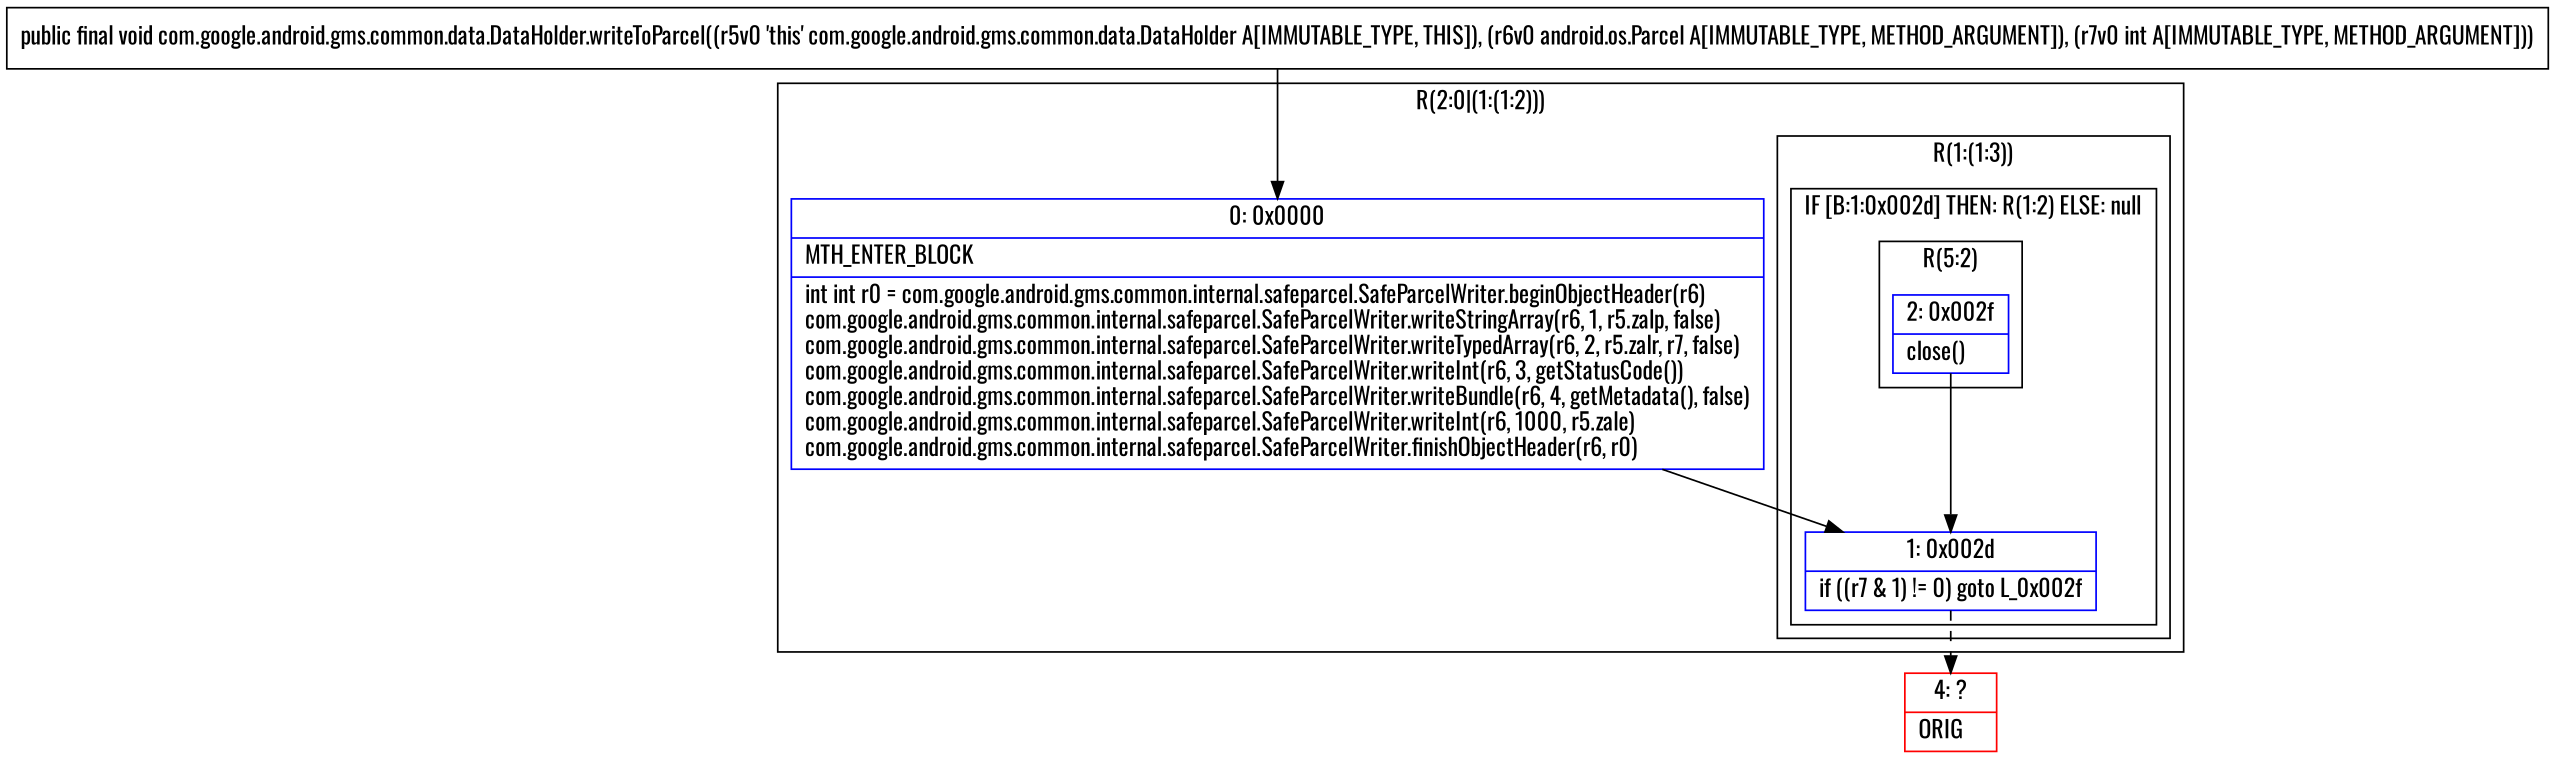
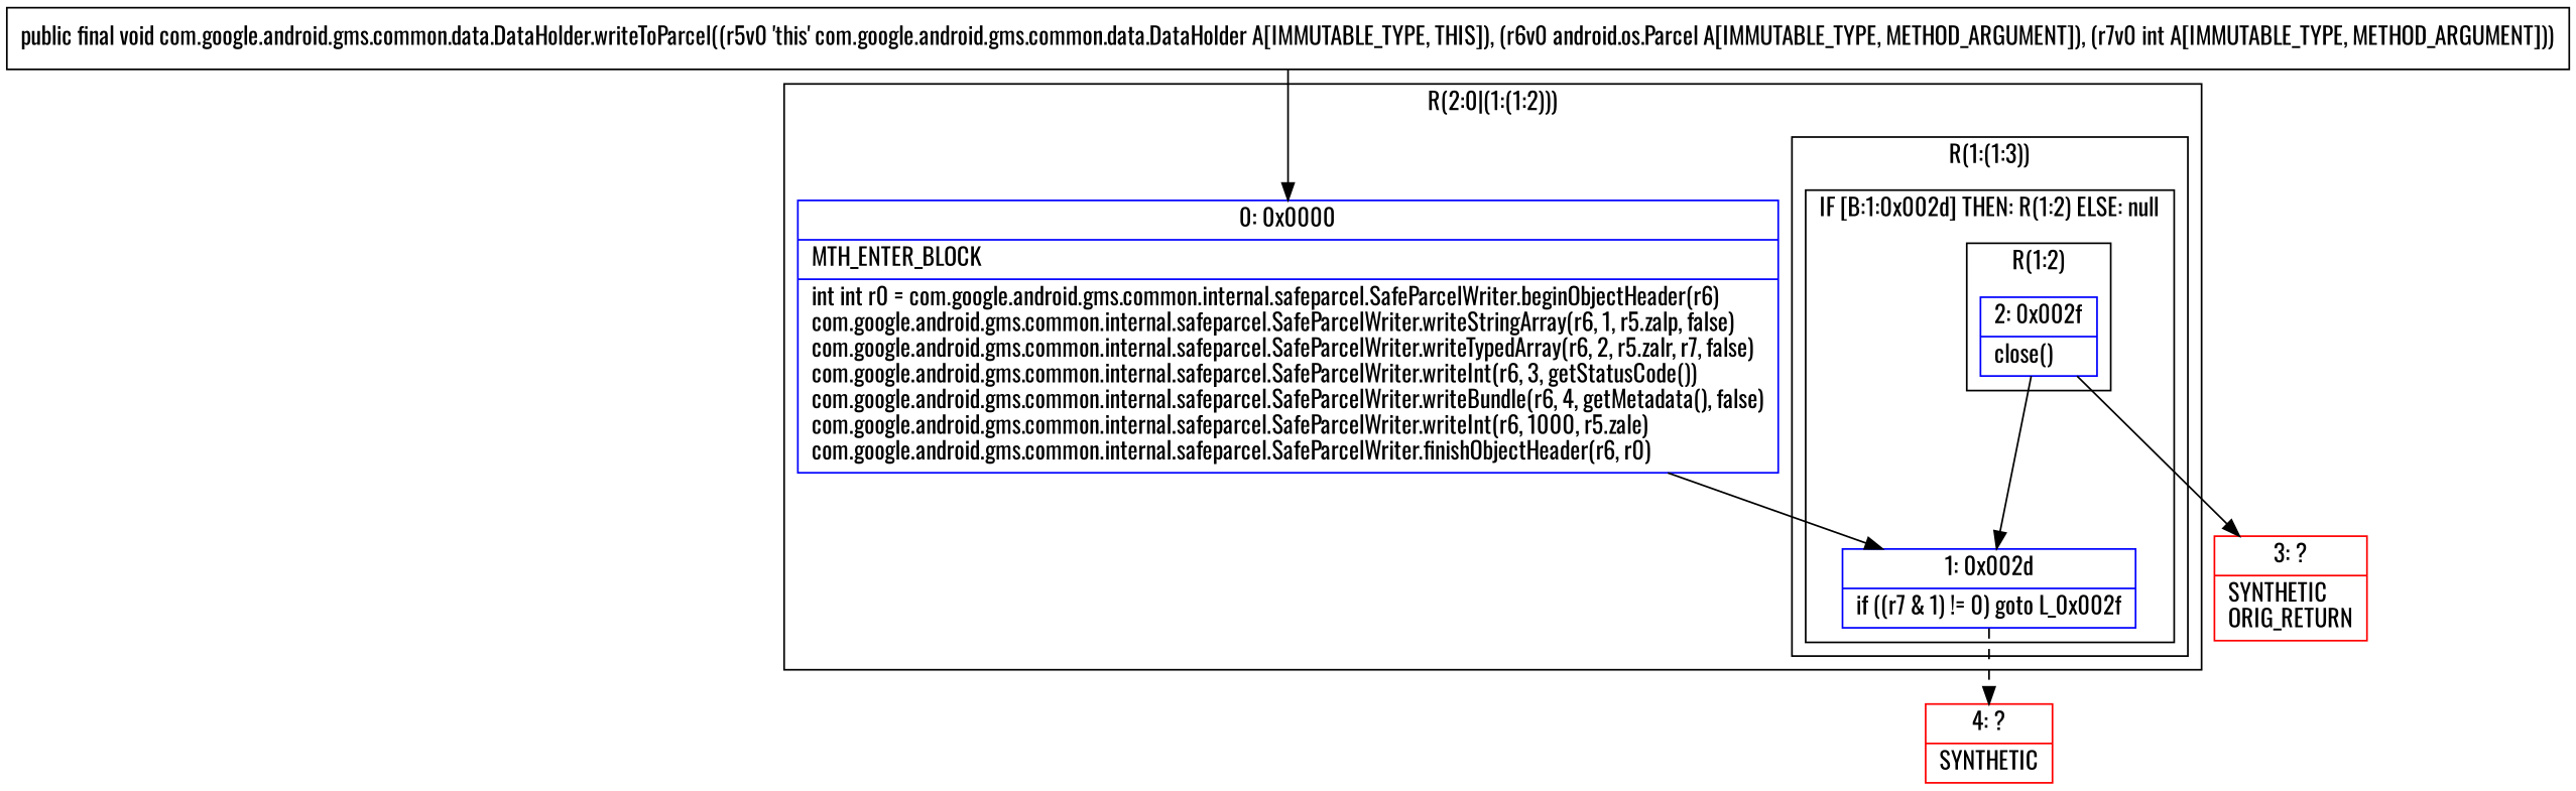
  digraph {
    fontname=Oswald
    node [color=blue fontname=Oswald shape=record]
    edge [fontname=Oswald]
    n1 [label="{2\:\ 0x002f|close()\l}"]
    n2 [label="{1\:\ 0x002d|if ((r7 & 1) != 0) goto L_0x002f\l}"]
    n3 [label="{0\:\ 0x0000|MTH_ENTER_BLOCK\l|int int r0 = com.google.android.gms.common.internal.safeparcel.SafeParcelWriter.beginObjectHeader(r6)\lcom.google.android.gms.common.internal.safeparcel.SafeParcelWriter.writeStringArray(r6, 1, r5.zalp, false)\lcom.google.android.gms.common.internal.safeparcel.SafeParcelWriter.writeTypedArray(r6, 2, r5.zalr, r7, false)\lcom.google.android.gms.common.internal.safeparcel.SafeParcelWriter.writeInt(r6, 3, getStatusCode())\lcom.google.android.gms.common.internal.safeparcel.SafeParcelWriter.writeBundle(r6, 4, getMetadata(), false)\lcom.google.android.gms.common.internal.safeparcel.SafeParcelWriter.writeInt(r6, 1000, r5.zale)\lcom.google.android.gms.common.internal.safeparcel.SafeParcelWriter.finishObjectHeader(r6, r0)\l}"]
-   n5 [color=red label="{4\:\ ?|ORIG\l}"]
+   n4 [color=red label="{3\:\ ?|SYNTHETIC\lORIG_RETURN\l}"]
+   n5 [color=red label="{4\:\ ?|SYNTHETIC\l}"]
    n6 [label="{public final void com.google.android.gms.common.data.DataHolder.writeToParcel((r5v0 'this' com.google.android.gms.common.data.DataHolder A[IMMUTABLE_TYPE, THIS]), (r6v0 android.os.Parcel A[IMMUTABLE_TYPE, METHOD_ARGUMENT]), (r7v0 int A[IMMUTABLE_TYPE, METHOD_ARGUMENT])) }" color=""]
    subgraph cluster_1 {
      label="R(2:0|(1:(1:2)))"
      n3
      subgraph cluster_2 {
        label="R(1:(1:3))"
        subgraph cluster_3 {
          label="IF [B:1:0x002d] THEN: R(1:2) ELSE: null"
          n2
          subgraph cluster_4 {
-           label="R(5:2)"
+           label="R(1:2)"
            n1
          }
        }
      }
    }
    n1 -> n2
+   n1 -> n4
    n2 -> n5 [style=dashed]
    n3 -> n2
    n6 -> n3
  }
